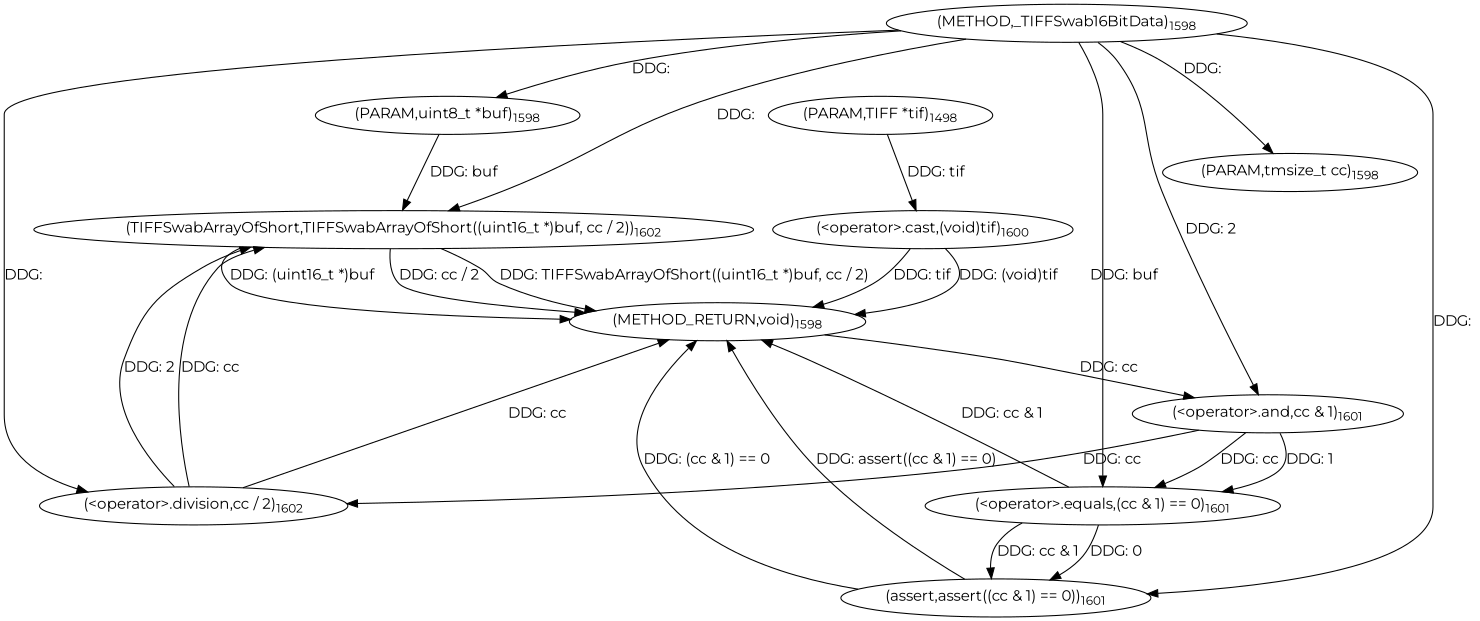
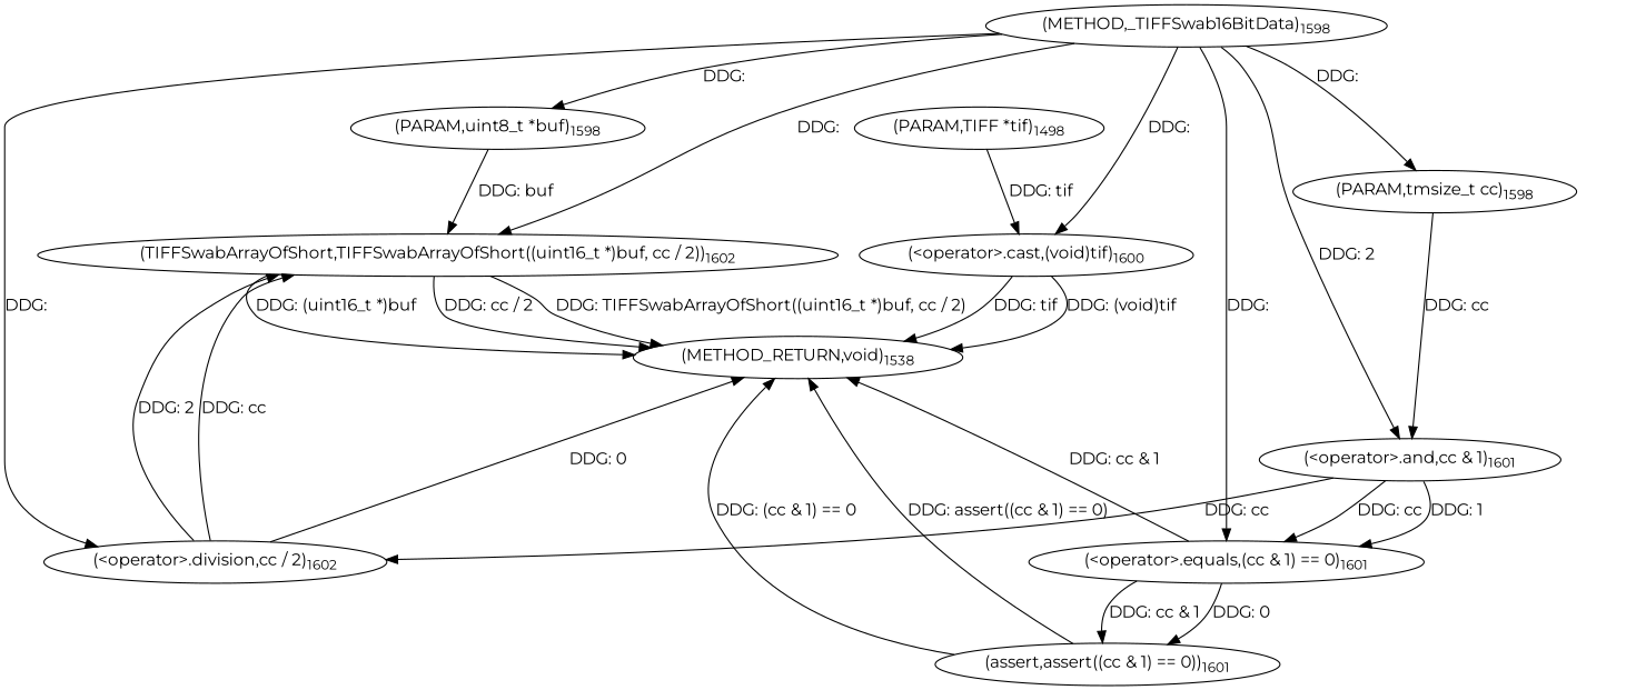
  digraph {
    fontname=Montserrat
    node [fontname=Montserrat]
    edge [fontname=Montserrat]
    n1 [label=<(METHOD,_TIFFSwab16BitData)<SUB>1598</SUB>>]
    n2 [label=<(PARAM,uint8_t *buf)<SUB>1598</SUB>>]
    n3 [label=<(PARAM,tmsize_t cc)<SUB>1598</SUB>>]
    n4 [label=<(&lt;operator&gt;.cast,(void)tif)<SUB>1600</SUB>>]
    n5 [label=<(TIFFSwabArrayOfShort,TIFFSwabArrayOfShort((uint16_t *)buf, cc / 2))<SUB>1602</SUB>>]
    n6 [label=<(&lt;operator&gt;.equals,(cc &amp; 1) == 0)<SUB>1601</SUB>>]
    n7 [label=<(&lt;operator&gt;.division,cc / 2)<SUB>1602</SUB>>]
    n8 [label=<(&lt;operator&gt;.and,cc &amp; 1)<SUB>1601</SUB>>]
    n9 [label=<(PARAM,TIFF *tif)<SUB>1498</SUB>>]
-   n10 [label=<(METHOD_RETURN,void)<SUB>1598</SUB>>]
+   n10 [label=<(METHOD_RETURN,void)<SUB>1538</SUB>>]
    n11 [label=<(assert,assert((cc &amp; 1) == 0))<SUB>1601</SUB>>]
    n1 -> n2 [label="DDG: "]
    n1 -> n3 [label="DDG: "]
-   n1 -> n11 [label="DDG: "]
+   n1 -> n4 [label="DDG: "]
    n1 -> n5 [label="DDG: "]
-   n1 -> n6 [label="DDG: buf"]
+   n1 -> n6 [label="DDG: "]
    n1 -> n7 [label="DDG: "]
    n1 -> n8 [label="DDG: 2"]
    n2 -> n5 [label="DDG: buf"]
-   n10 -> n8 [label="DDG: cc"]
+   n3 -> n8 [label="DDG: cc"]
    n4 -> n10 [label="DDG: tif"]
    n4 -> n10 [label="DDG: (void)tif"]
    n5 -> n10 [label="DDG: (uint16_t *)buf"]
    n5 -> n10 [label="DDG: cc / 2"]
    n5 -> n10 [label="DDG: TIFFSwabArrayOfShort((uint16_t *)buf, cc / 2)"]
    n6 -> n10 [label="DDG: cc &amp; 1"]
    n6 -> n11 [label="DDG: cc &amp; 1"]
    n6 -> n11 [label="DDG: 0"]
    n7 -> n5 [label="DDG: cc"]
    n7 -> n5 [label="DDG: 2"]
-   n7 -> n10 [label="DDG: cc"]
+   n7 -> n10 [label="DDG: 0"]
    n8 -> n6 [label="DDG: cc"]
    n8 -> n6 [label="DDG: 1"]
    n8 -> n7 [label="DDG: cc"]
    n9 -> n4 [label="DDG: tif"]
    n11 -> n10 [label="DDG: (cc &amp; 1) == 0"]
    n11 -> n10 [label="DDG: assert((cc &amp; 1) == 0)"]
  }
